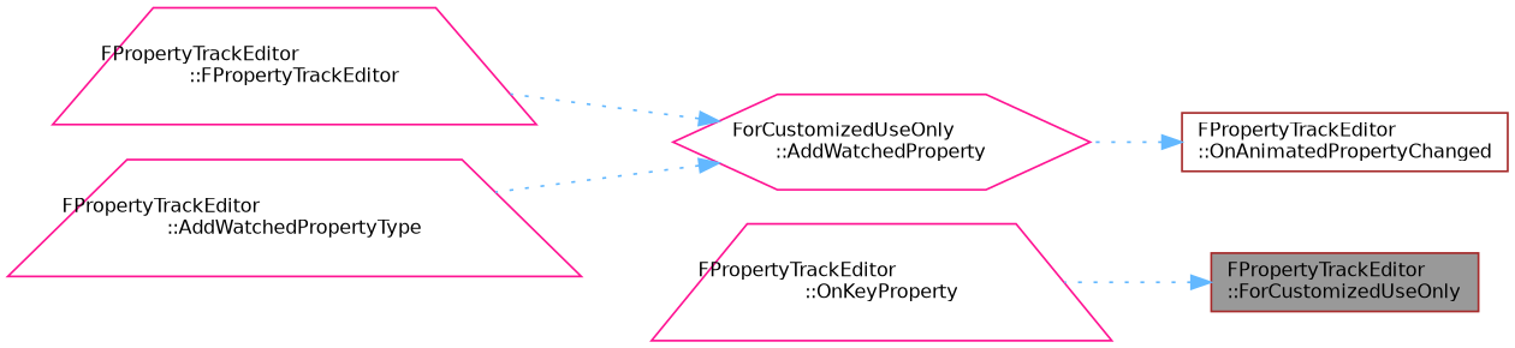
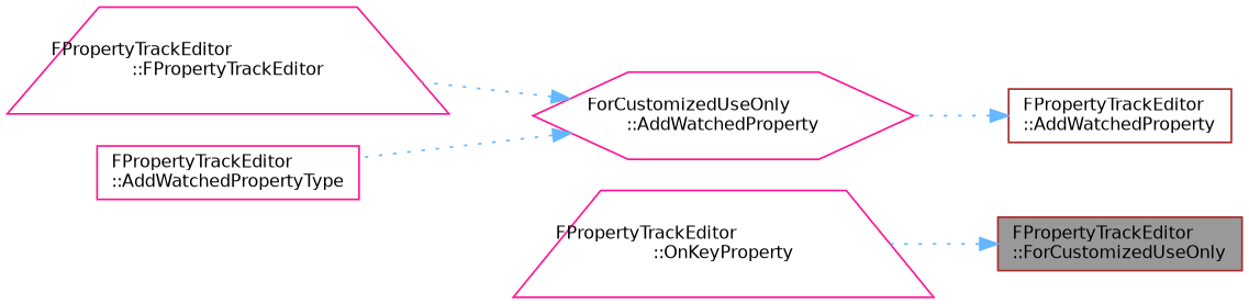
  digraph {
    rankdir=RL
    node [color=deeppink fillcolor=white fontname=Helvetica fontsize=10 shape=trapezium style=filled]
    edge [color=steelblue1 dir=back fontname=Helvetica fontsize=10 labelfontname=Helvetica labelfontsize=10 style=dotted]
    n1 [color=brown fillcolor=grey60 fontcolor=black height=0.2 label="FPropertyTrackEditor\l::ForCustomizedUseOnly" shape=box width=0.4]
    n2 [height=0.2 label="FPropertyTrackEditor\l::OnKeyProperty" width=0.4]
-   n3 [color=brown height=0.2 label="FPropertyTrackEditor\l::OnAnimatedPropertyChanged" shape=box width=0.4]
+   n3 [color=brown height=0.2 label="FPropertyTrackEditor\l::AddWatchedProperty" shape=box width=0.4]
    n4 [height=0.2 label="ForCustomizedUseOnly\l::AddWatchedProperty" shape=hexagon width=0.4]
    n5 [height=0.2 label="FPropertyTrackEditor\l::FPropertyTrackEditor" width=0.4]
-   n6 [height=0.2 label="FPropertyTrackEditor\l::AddWatchedPropertyType" width=0.4]
+   n6 [height=0.2 label="FPropertyTrackEditor\l::AddWatchedPropertyType" shape=box width=0.4]
    n1 -> n2
    n3 -> n4
    n4 -> n5
    n4 -> n6
  }
